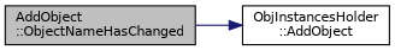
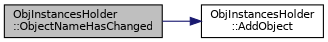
  digraph {
    rankdir=LR
    node [color=black fontname=Helvetica fontsize=10 shape=record style=filled]
-   n1 [fillcolor=grey75 fontcolor=black height=0.2 label="AddObject\l::ObjectNameHasChanged" width=0.4]
+   n1 [fillcolor=grey75 fontcolor=black height=0.2 label="ObjInstancesHolder\l::ObjectNameHasChanged" width=0.4]
    n2 [fillcolor=white height=0.2 label="ObjInstancesHolder\l::AddObject" width=0.4]
    n1 -> n2 [color=midnightblue fontname=Helvetica fontsize=10 labelfontname=Helvetica labelfontsize=10 style=solid]
  }
